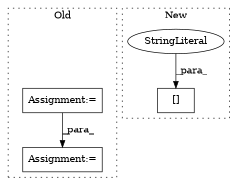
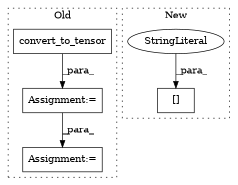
  digraph {
    node [a=7 shape=box]
+   n1 [a=32 l="18,1" label=convert_to_tensor s="2543,2573"]
    n2 [l=1 label="Assignment:=" s=2531]
    n3 [l=2 label="Assignment:=" s=2658]
    n4 [a=2 l="26,1" label="[]" s="2426,2468"]
    n5 [a=45 l=16 label=StringLiteral s=2452 shape=ellipse]
    subgraph cluster_1 {
      label=Old
      style=dotted
+     n1
      n2
      n3
    }
    subgraph cluster_2 {
      label=New
      style=dotted
      n4
      n5
    }
+   n1 -> n2 [label=_para_]
    n2 -> n3 [label=_para_]
    n5 -> n4 [label=_para_]
  }
